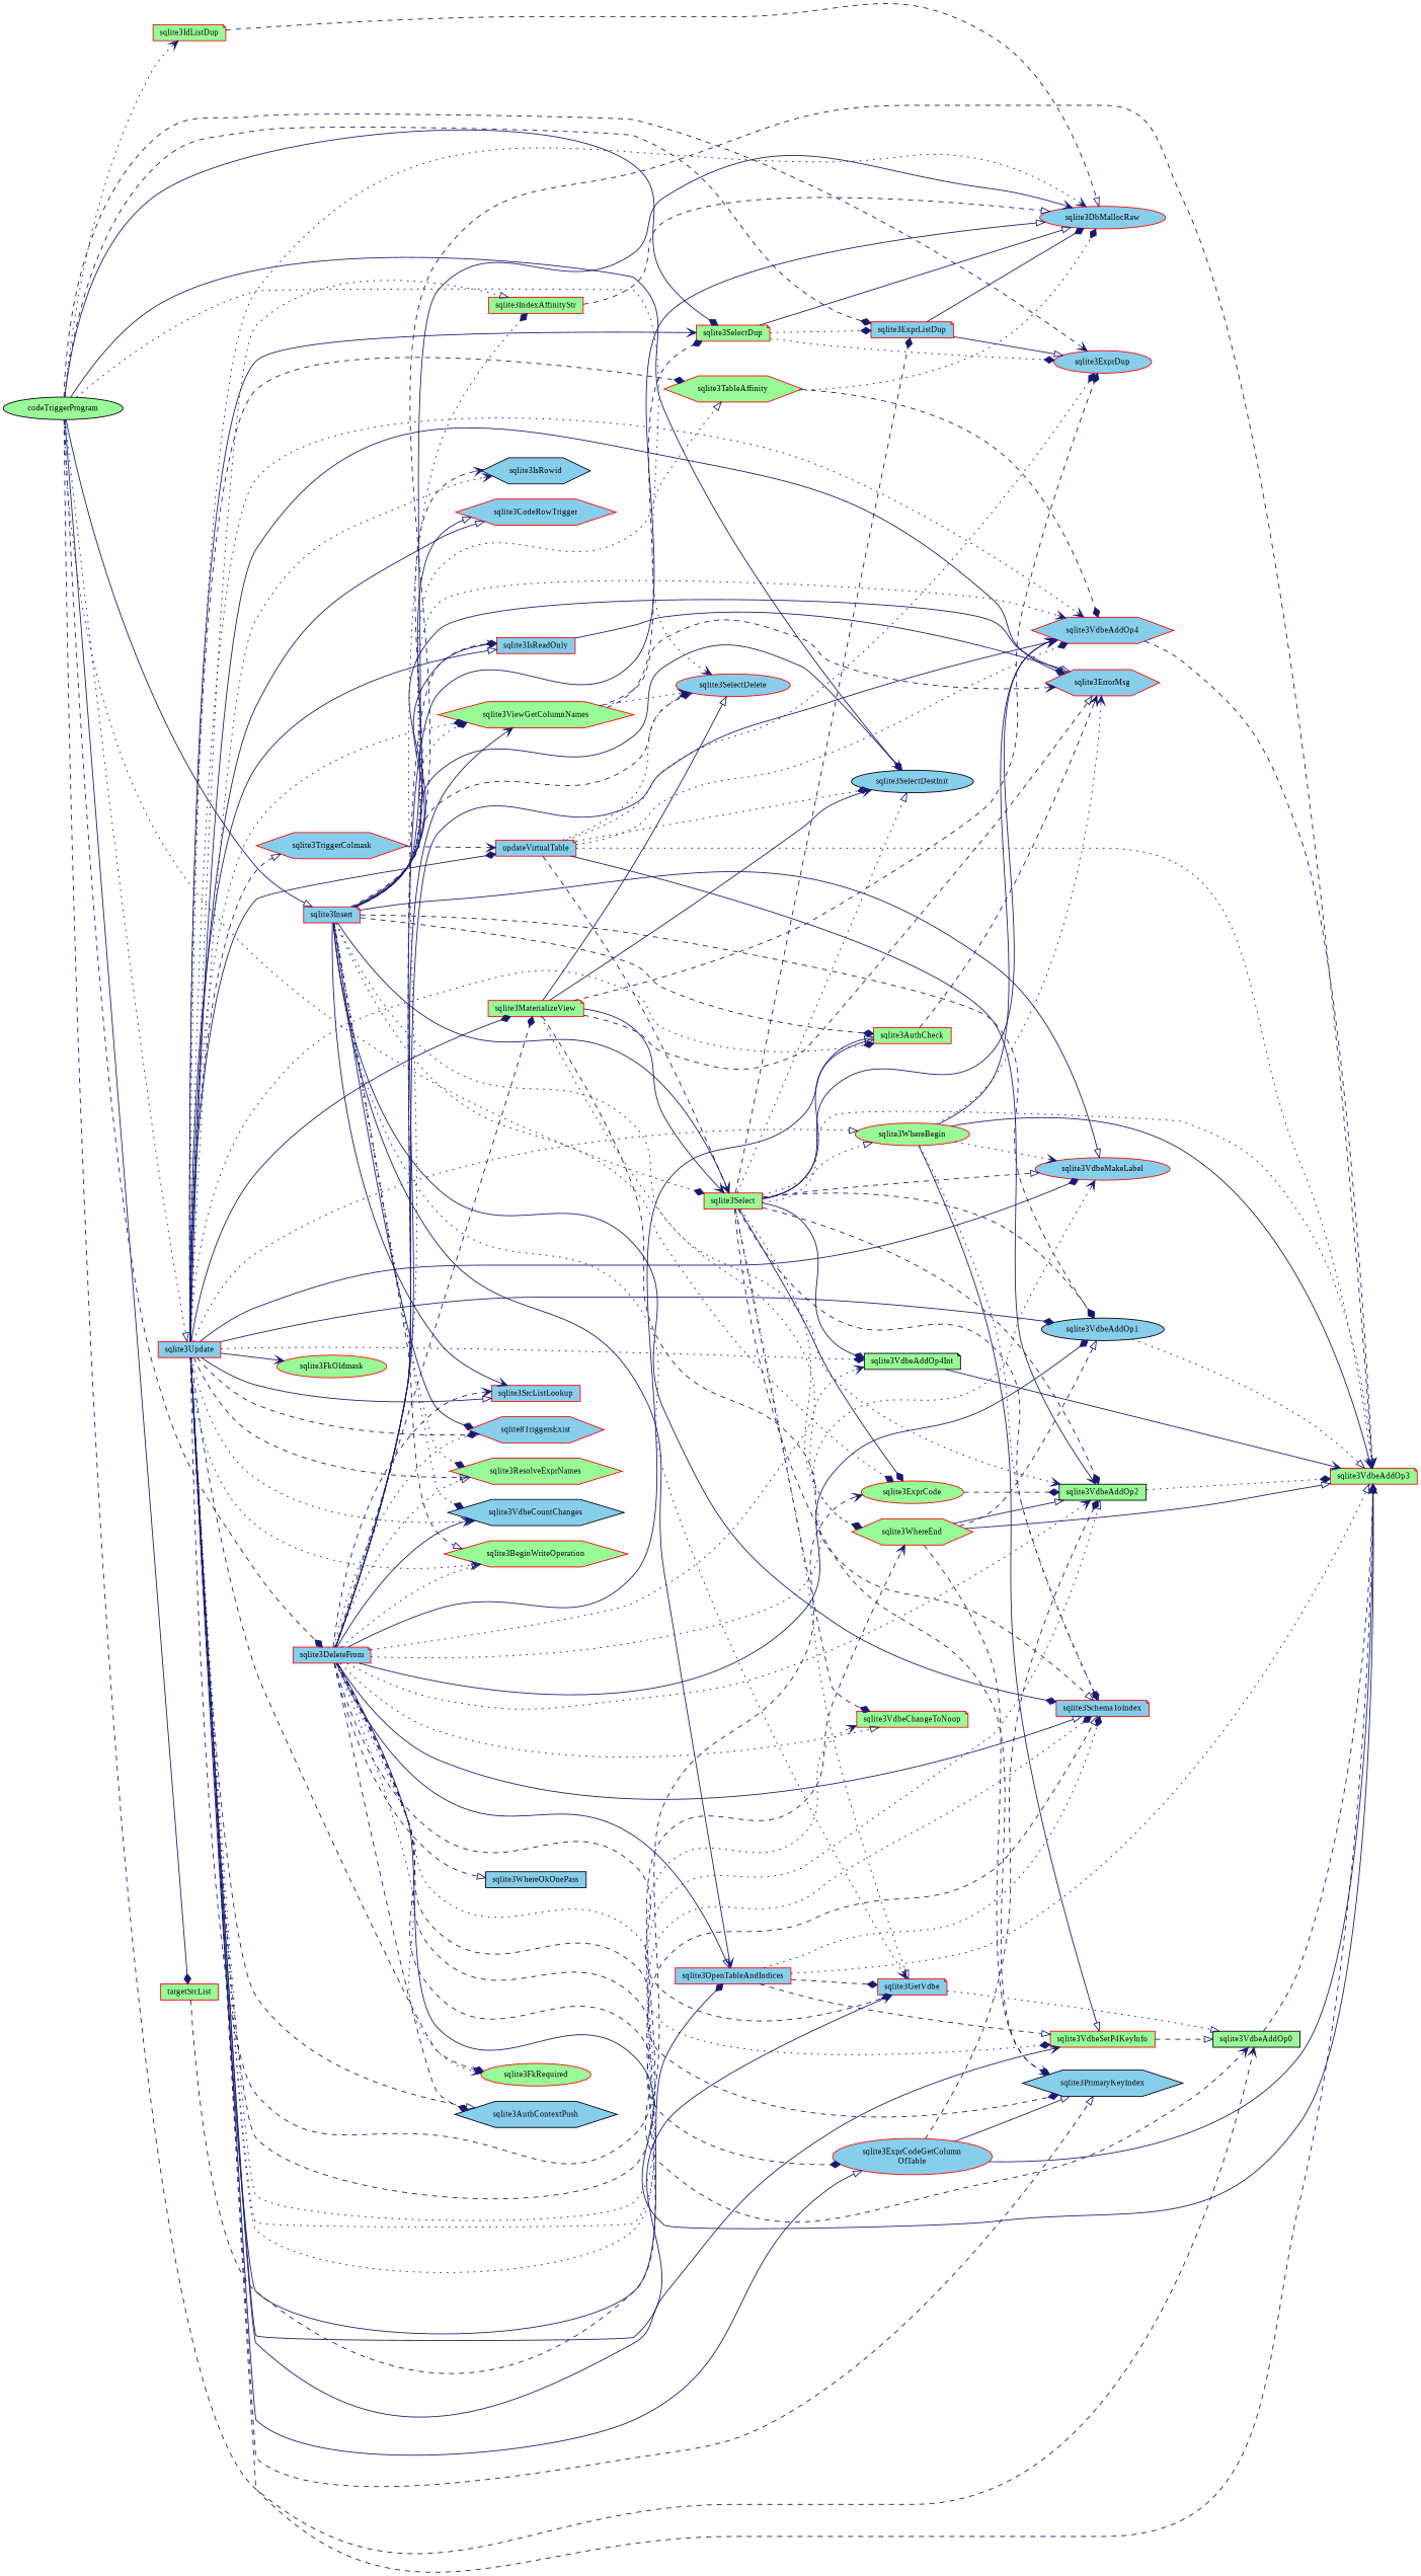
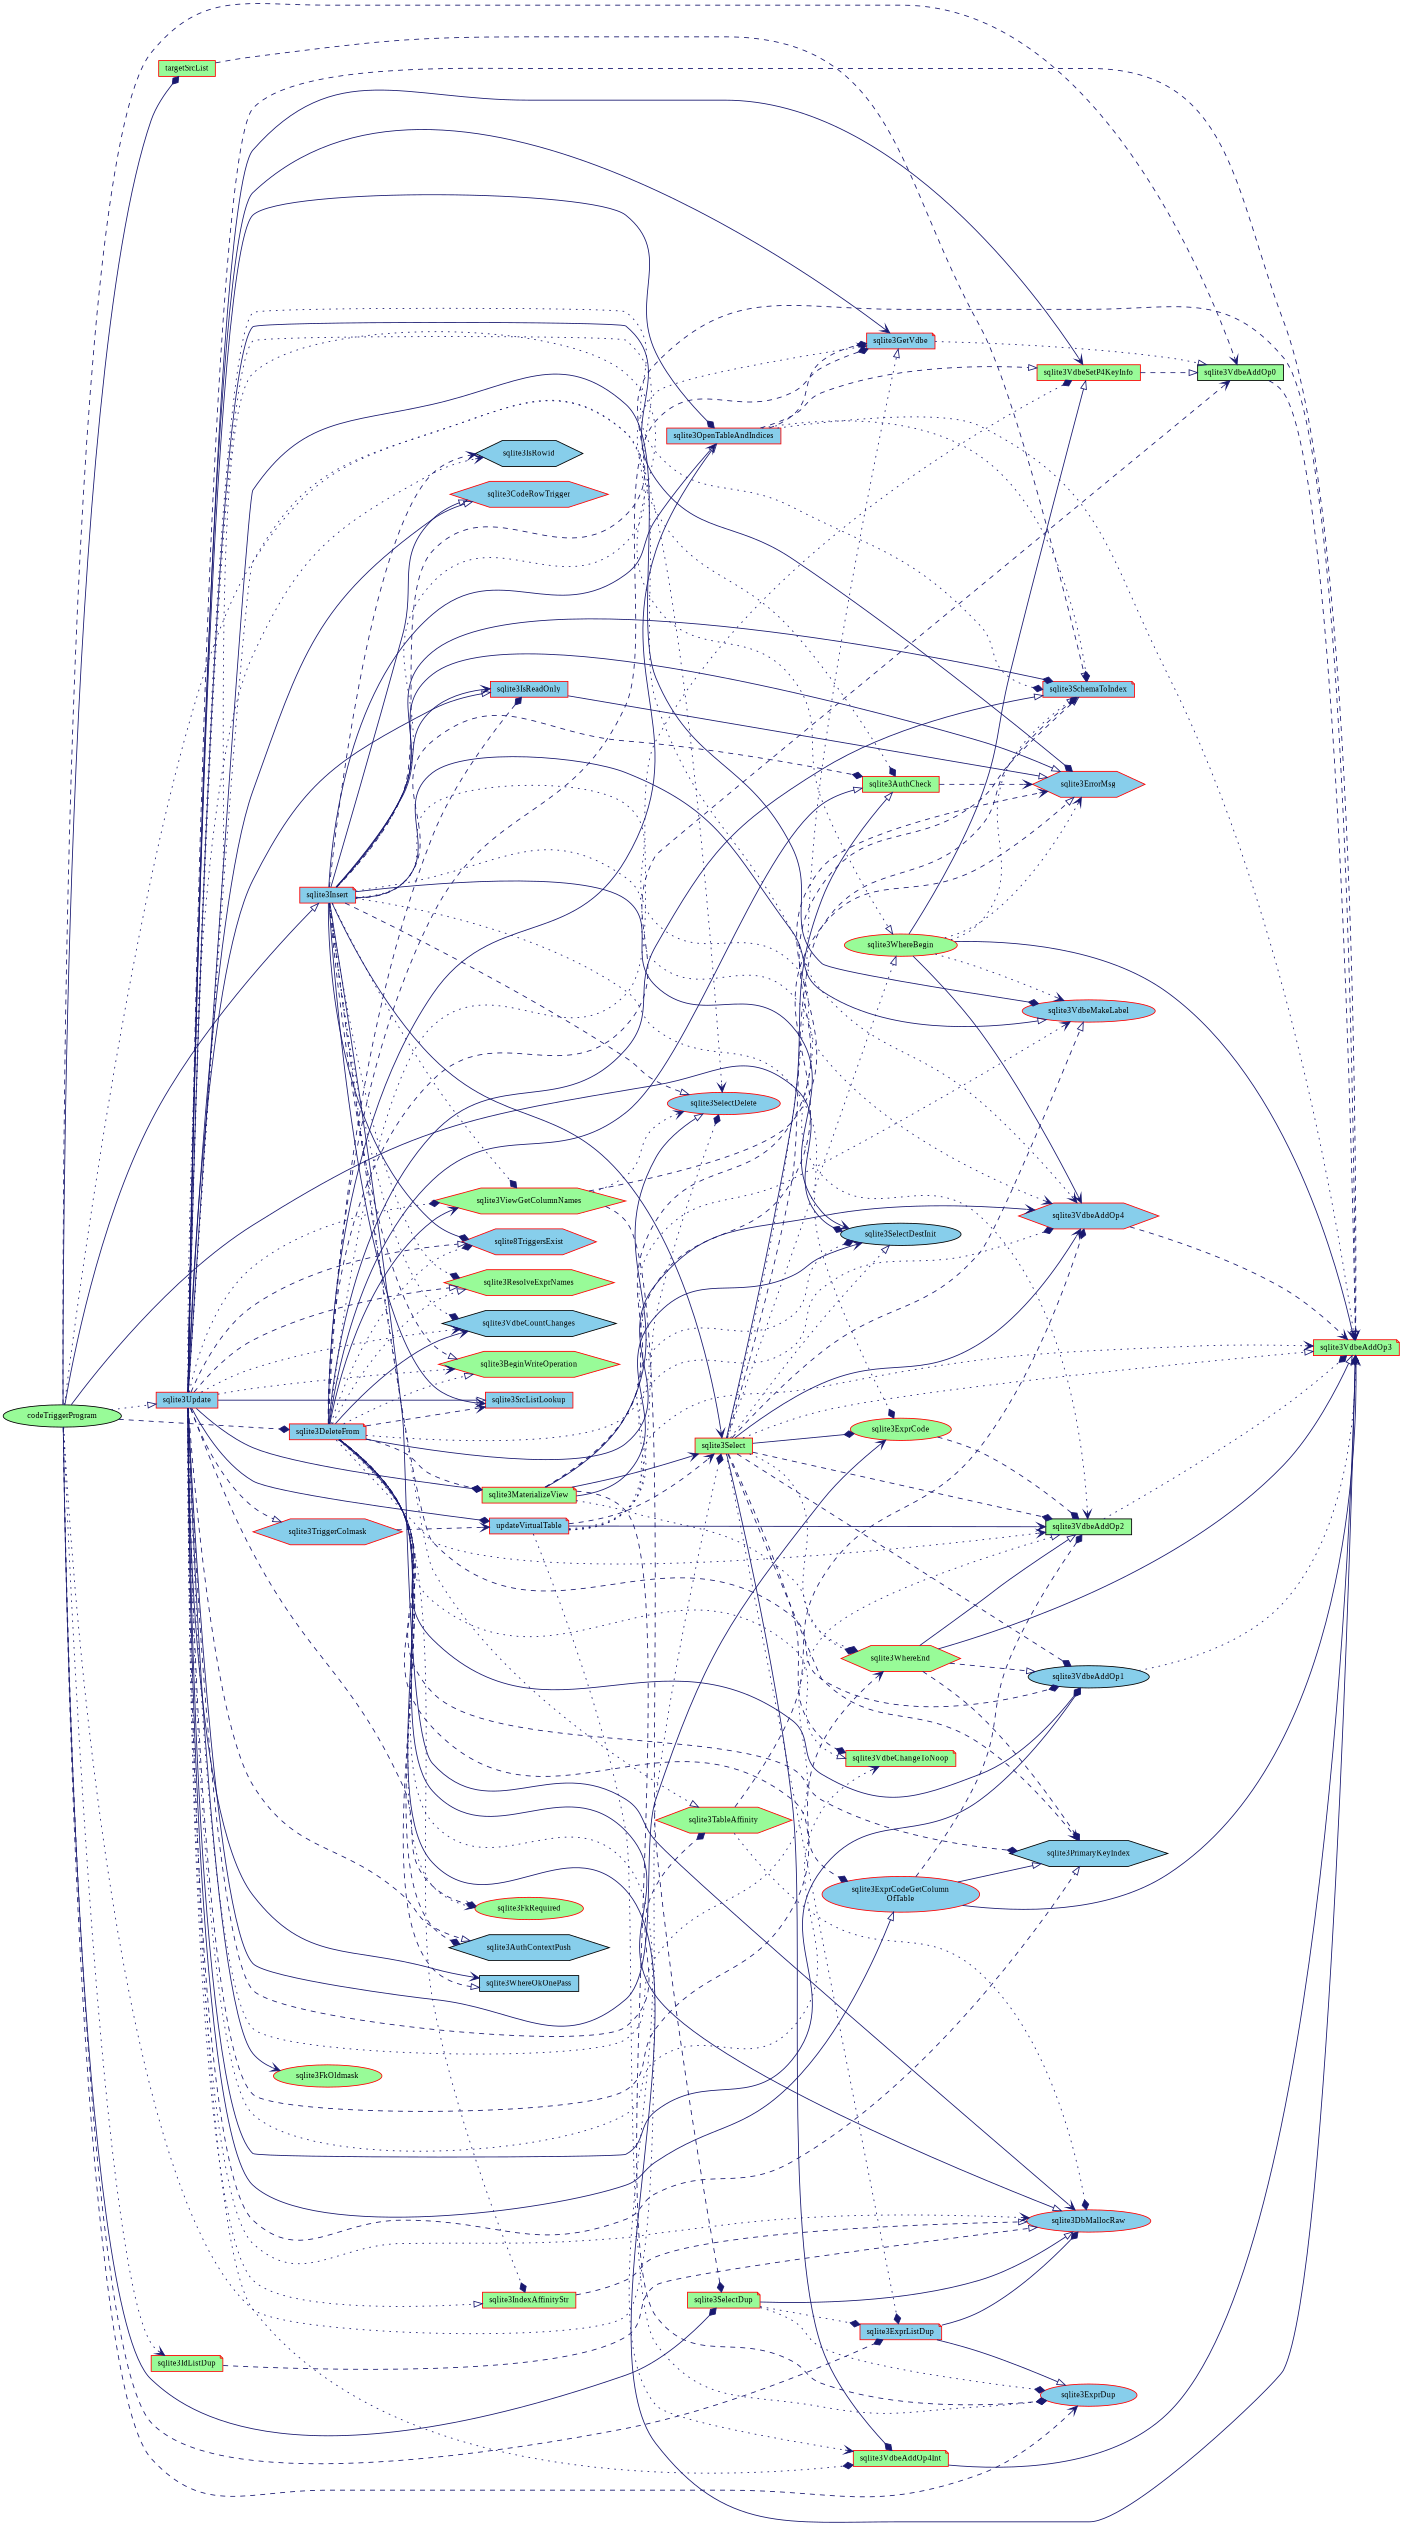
  digraph {
    fontname="Liberation Serif"
    rankdir=LR
    node [color=red fillcolor=skyblue fontname="Liberation Serif" fontsize=10 shape=hexagon style=filled]
    edge [arrowhead=diamond color=midnightblue fontname="Liberation Serif" fontsize=10 labelfontname=FreeSans labelfontsize=10 style=solid]
    n1 [color=black fillcolor=palegreen fontcolor=black height=0.2 label=codeTriggerProgram shape=ellipse width=0.4]
    n2 [height=0.2 label=sqlite3Update shape=box width=0.4]
    n3 [fillcolor=palegreen height=0.2 label=sqlite3SelectDup shape=note width=0.4]
    n4 [height=0.2 label=sqlite3ExprListDup shape=note width=0.4]
    n5 [height=0.2 label=sqlite3ExprDup shape=ellipse width=0.4]
    n6 [height=0.2 label=sqlite3SelectDelete shape=ellipse width=0.4]
    n7 [color=black fillcolor=palegreen height=0.2 label=sqlite3VdbeAddOp0 shape=box width=0.4]
    n8 [color=black height=0.2 label=sqlite3SelectDestInit shape=ellipse width=0.4]
    n9 [fillcolor=palegreen height=0.2 label=sqlite3Select shape=box width=0.4]
    n10 [fillcolor=palegreen height=0.2 label=targetSrcList shape=box width=0.4]
    n11 [height=0.2 label=sqlite3Insert shape=note width=0.4]
    n12 [fillcolor=palegreen height=0.2 label=sqlite3IdListDup shape=note width=0.4]
    n13 [height=0.2 label=sqlite3DeleteFrom shape=note width=0.4]
    n14 [height=0.2 label=sqlite3SrcListLookup shape=box width=0.4]
    n15 [height=0.2 label=sqlite3SchemaToIndex shape=note width=0.4]
    n16 [height=0.2 label=sqlite8TriggersExist width=0.4]
    n17 [fillcolor=palegreen height=0.2 label=sqlite3ViewGetColumnNames width=0.4]
    n18 [height=0.2 label=sqlite3ErrorMsg width=0.4]
    n19 [height=0.2 label=sqlite3DbMallocRaw shape=ellipse width=0.4]
    n20 [height=0.2 label=sqlite3IsReadOnly shape=box width=0.4]
    n21 [color=black height=0.2 label=sqlite3PrimaryKeyIndex width=0.4]
    n22 [fillcolor=palegreen height=0.2 label=sqlite3ResolveExprNames width=0.4]
    n23 [color=black height=0.2 label=sqlite3IsRowid width=0.4]
    n24 [fillcolor=palegreen height=0.2 label=sqlite3AuthCheck shape=box width=0.4]
    n25 [fillcolor=palegreen height=0.2 label=sqlite3FkRequired shape=ellipse width=0.4]
    n26 [height=0.2 label=sqlite3GetVdbe shape=note width=0.4]
    n27 [fillcolor=palegreen height=0.2 label=sqlite3VdbeAddOp3 shape=note width=0.4]
    n28 [color=black height=0.2 label=sqlite3VdbeCountChanges width=0.4]
    n29 [fillcolor=palegreen height=0.2 label=sqlite3BeginWriteOperation width=0.4]
    n30 [height=0.2 label=updateVirtualTable shape=note width=0.4]
    n31 [color=black fillcolor=palegreen height=0.2 label=sqlite3VdbeAddOp2 shape=box width=0.4]
    n32 [color=black height=0.2 label=sqlite3VdbeAddOp1 shape=ellipse width=0.4]
    n33 [height=0.2 label=sqlite3VdbeAddOp4 width=0.4]
    n34 [height=0.2 label=sqlite3VdbeMakeLabel shape=ellipse width=0.4]
    n35 [fillcolor=palegreen height=0.2 label=sqlite3WhereBegin shape=ellipse width=0.4]
    n36 [fillcolor=palegreen height=0.2 label=sqlite3VdbeSetP4KeyInfo shape=box width=0.4]
    n37 [fillcolor=palegreen height=0.2 label=sqlite3VdbeChangeToNoop shape=note width=0.4]
    n38 [fillcolor=palegreen height=0.2 label=sqlite3WhereEnd width=0.4]
    n39 [fillcolor=palegreen height=0.2 label=sqlite3ExprCode shape=ellipse width=0.4]
-   n40 [color=black fillcolor=palegreen height=0.2 label=sqlite3VdbeAddOp4Int shape=note width=0.4]
+   n40 [fillcolor=palegreen height=0.2 label=sqlite3VdbeAddOp4Int shape=note width=0.4]
    n41 [color=black height=0.2 label=sqlite3AuthContextPush width=0.4]
    n42 [fillcolor=palegreen height=0.2 label=sqlite3MaterializeView shape=note width=0.4]
    n43 [color=black height=0.2 label=sqlite3WhereOkOnePass shape=box width=0.4]
    n44 [height=0.2 label="sqlite3ExprCodeGetColumn\lOfTable" shape=ellipse width=0.4]
    n45 [fillcolor=palegreen height=0.2 label=sqlite3IndexAffinityStr shape=box width=0.4]
    n46 [height=0.2 label=sqlite3OpenTableAndIndices shape=box width=0.4]
    n47 [fillcolor=palegreen height=0.2 label=sqlite3FkOldmask shape=ellipse width=0.4]
    n48 [height=0.2 label=sqlite3TriggerColmask width=0.4]
    n49 [fillcolor=palegreen height=0.2 label=sqlite3TableAffinity width=0.4]
    n50 [height=0.2 label=sqlite3CodeRowTrigger width=0.4]
    n1 -> n2 [arrowhead=onormal style=dotted]
    n1 -> n3
    n1 -> n4 [style=dashed]
    n1 -> n5 [arrowhead=vee style=dashed]
    n1 -> n6 [arrowhead=vee style=dotted]
    n1 -> n7 [arrowhead=vee style=dashed]
    n1 -> n8
    n1 -> n9 [style=dotted]
    n1 -> n10
    n1 -> n11 [arrowhead=onormal]
    n1 -> n12 [arrowhead=vee style=dotted]
    n1 -> n13 [style=dashed]
    n2 -> n14 [arrowhead=onormal]
    n2 -> n15 [style=dotted]
    n2 -> n16 [arrowhead=onormal style=dashed]
    n2 -> n17 [style=dotted]
    n2 -> n18
    n2 -> n19 [arrowhead=vee style=dotted]
    n2 -> n20 [arrowhead=onormal]
    n2 -> n21 [arrowhead=onormal style=dashed]
    n2 -> n22 [arrowhead=onormal style=dashed]
    n2 -> n23 [arrowhead=vee style=dotted]
    n2 -> n24 [style=dotted]
    n2 -> n25 [style=dashed]
    n2 -> n26 [arrowhead=vee]
    n2 -> n27 [arrowhead=onormal style=dashed]
    n2 -> n28 [arrowhead=vee style=dotted]
    n2 -> n29 [arrowhead=vee style=dotted]
    n2 -> n30
    n2 -> n31 [arrowhead=onormal style=dotted]
    n2 -> n32
    n2 -> n33 [arrowhead=vee style=dotted]
    n2 -> n34
    n2 -> n35 [arrowhead=onormal style=dotted]
    n2 -> n36 [arrowhead=vee]
    n2 -> n37 [arrowhead=vee style=dotted]
    n2 -> n38 [arrowhead=vee style=dashed]
-   n2 -> n39 [arrowhead=vee style=dashed]
+   n2 -> n39 [arrowhead=vee]
    n2 -> n40 [style=dotted]
    n2 -> n41 [arrowhead=onormal style=dashed]
    n2 -> n42
-   n2 -> n3 [arrowhead=vee]
+   n2 -> n43 [arrowhead=vee]
    n2 -> n44 [arrowhead=onormal]
    n2 -> n45 [arrowhead=onormal style=dotted]
    n2 -> n46
    n2 -> n47 [arrowhead=vee]
    n2 -> n48 [arrowhead=onormal style=dashed]
    n2 -> n49 [style=dashed]
    n2 -> n50 [arrowhead=onormal]
    n3 -> n4 [style=dotted]
    n3 -> n5 [style=dotted]
    n3 -> n19 [arrowhead=onormal]
    n4 -> n5 [arrowhead=onormal]
    n4 -> n19
    n7 -> n27 [arrowhead=onormal style=dashed]
-   n9 -> n4 [style=dashed]
+   n9 -> n4 [style=dotted]
    n9 -> n8 [arrowhead=onormal style=dotted]
    n9 -> n15 [style=dashed]
    n9 -> n21 [arrowhead=vee style=dashed]
    n9 -> n24 [arrowhead=onormal]
    n9 -> n26 [arrowhead=onormal style=dotted]
    n9 -> n27 [arrowhead=onormal style=dotted]
    n9 -> n31 [style=dashed]
    n9 -> n32 [style=dashed]
    n9 -> n33 [arrowhead=vee]
    n9 -> n34 [arrowhead=onormal style=dashed]
    n9 -> n35 [arrowhead=onormal style=dotted]
    n9 -> n37 [style=dashed]
    n9 -> n38 [style=dotted]
    n9 -> n39
    n9 -> n40
    n10 -> n15 [arrowhead=onormal style=dashed]
    n11 -> n6 [arrowhead=onormal style=dashed]
    n11 -> n8 [arrowhead=vee]
    n11 -> n9 [arrowhead=vee]
    n11 -> n14 [arrowhead=vee]
    n11 -> n15
    n11 -> n16
    n11 -> n17 [style=dotted]
    n11 -> n18 [arrowhead=onormal]
    n11 -> n19 [arrowhead=vee]
    n11 -> n20 [arrowhead=vee]
    n11 -> n22 [style=dotted]
    n11 -> n23 [arrowhead=vee style=dashed]
    n11 -> n24 [style=dashed]
    n11 -> n26 [arrowhead=vee style=dotted]
    n11 -> n27 [arrowhead=vee style=dashed]
    n11 -> n28 [style=dotted]
    n11 -> n29 [arrowhead=onormal style=dashed]
    n11 -> n31 [arrowhead=vee style=dotted]
    n11 -> n32 [style=dashed]
    n11 -> n33 [arrowhead=vee style=dotted]
    n11 -> n34 [arrowhead=onormal]
    n11 -> n39 [style=dotted]
    n11 -> n46 [arrowhead=vee]
    n11 -> n49 [arrowhead=onormal style=dotted]
    n11 -> n50 [arrowhead=onormal]
    n12 -> n19 [arrowhead=onormal style=dashed]
    n13 -> n7 [arrowhead=vee style=dashed]
    n13 -> n14 [arrowhead=vee style=dashed]
    n13 -> n15 [arrowhead=onormal]
    n13 -> n16 [style=dotted]
    n13 -> n17 [arrowhead=vee]
    n13 -> n19 [arrowhead=onormal]
    n13 -> n20 [style=dashed]
    n13 -> n21 [style=dashed]
    n13 -> n22 [arrowhead=onormal style=dotted]
    n13 -> n24 [arrowhead=onormal]
    n13 -> n25 [arrowhead=vee style=dotted]
    n13 -> n26 [style=dashed]
    n13 -> n27
    n13 -> n28 [arrowhead=vee]
    n13 -> n29 [arrowhead=onormal style=dotted]
    n13 -> n31 [arrowhead=vee style=dotted]
    n13 -> n32
    n13 -> n33 [arrowhead=vee]
    n13 -> n34 [arrowhead=vee style=dotted]
    n13 -> n36 [style=dotted]
    n13 -> n37 [arrowhead=onormal style=dotted]
    n13 -> n40 [arrowhead=vee style=dotted]
    n13 -> n41 [style=dashed]
    n13 -> n42 [style=dashed]
    n13 -> n43 [arrowhead=onormal style=dashed]
    n13 -> n44 [style=dashed]
    n13 -> n45 [style=dotted]
    n13 -> n46 [arrowhead=onormal]
    n17 -> n3 [style=dashed]
    n17 -> n6 [arrowhead=vee style=dotted]
    n17 -> n18 [arrowhead=vee style=dashed]
    n20 -> n18 [arrowhead=onormal]
    n24 -> n18 [arrowhead=vee style=dashed]
    n26 -> n7 [arrowhead=onormal style=dotted]
    n30 -> n5 [style=dotted]
    n30 -> n6 [style=dotted]
    n30 -> n8 [style=dotted]
    n30 -> n9 [arrowhead=vee style=dashed]
    n30 -> n27 [arrowhead=vee style=dotted]
    n30 -> n31 [arrowhead=vee]
    n30 -> n33 [style=dotted]
    n31 -> n27 [style=dotted]
    n32 -> n27 [arrowhead=onormal style=dotted]
    n33 -> n27 [arrowhead=vee style=dashed]
    n35 -> n15 [arrowhead=onormal style=dotted]
    n35 -> n18 [arrowhead=vee style=dotted]
    n35 -> n27 [arrowhead=vee]
    n35 -> n33 [arrowhead=vee]
    n35 -> n34 [arrowhead=vee style=dotted]
    n35 -> n36 [arrowhead=onormal]
    n36 -> n7 [arrowhead=onormal style=dashed]
    n38 -> n21 [style=dashed]
    n38 -> n27 [arrowhead=onormal]
    n38 -> n31 [arrowhead=onormal]
    n38 -> n32 [arrowhead=onormal style=dashed]
    n39 -> n31 [style=dashed]
    n40 -> n27 [arrowhead=vee]
    n42 -> n5 [style=dashed]
    n42 -> n6 [arrowhead=onormal]
    n42 -> n8 [arrowhead=vee]
    n42 -> n9 [arrowhead=vee]
    n42 -> n15 [arrowhead=onormal style=dashed]
    n42 -> n18 [arrowhead=onormal style=dashed]
    n42 -> n38 [style=dotted]
    n44 -> n21 [arrowhead=onormal]
    n44 -> n27 [arrowhead=vee]
    n44 -> n31 [style=dashed]
    n45 -> n19 [arrowhead=onormal style=dashed]
    n46 -> n15 [style=dotted]
    n46 -> n26 [style=dashed]
    n46 -> n27 [arrowhead=onormal style=dotted]
    n46 -> n36 [arrowhead=onormal style=dashed]
    n48 -> n30 [arrowhead=vee style=dashed]
    n49 -> n19 [style=dotted]
    n49 -> n33 [style=dashed]
  }
